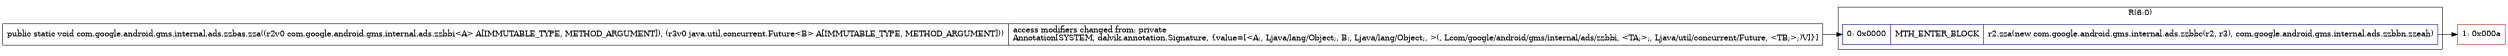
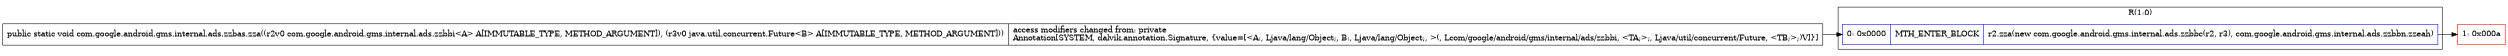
  digraph {
    rankdir=LR
    node [shape=record]
    n1 [color=blue label="{0\:\ 0x0000|MTH_ENTER_BLOCK\l|r2.zza(new com.google.android.gms.internal.ads.zzbbc(r2, r3), com.google.android.gms.internal.ads.zzbbn.zzeah)\l}"]
    n2 [color=red label="{1\:\ 0x000a}"]
    n3 [label="{public static void com.google.android.gms.internal.ads.zzbas.zza((r2v0 com.google.android.gms.internal.ads.zzbbi\<A\> A[IMMUTABLE_TYPE, METHOD_ARGUMENT]), (r3v0 java.util.concurrent.Future\<B\> A[IMMUTABLE_TYPE, METHOD_ARGUMENT]))  | access modifiers changed from: private\lAnnotation[SYSTEM, dalvik.annotation.Signature, \{value=[\<A:, Ljava\/lang\/Object;, B:, Ljava\/lang\/Object;, \>(, Lcom\/google\/android\/gms\/internal\/ads\/zzbbi, \<TA;\>;, Ljava\/util\/concurrent\/Future, \<TB;\>;)V]\}]\l}"]
    subgraph cluster_1 {
-     label="R(6:0)"
+     label="R(1:0)"
      n1
    }
    n1 -> n2
    n3 -> n1
  }
